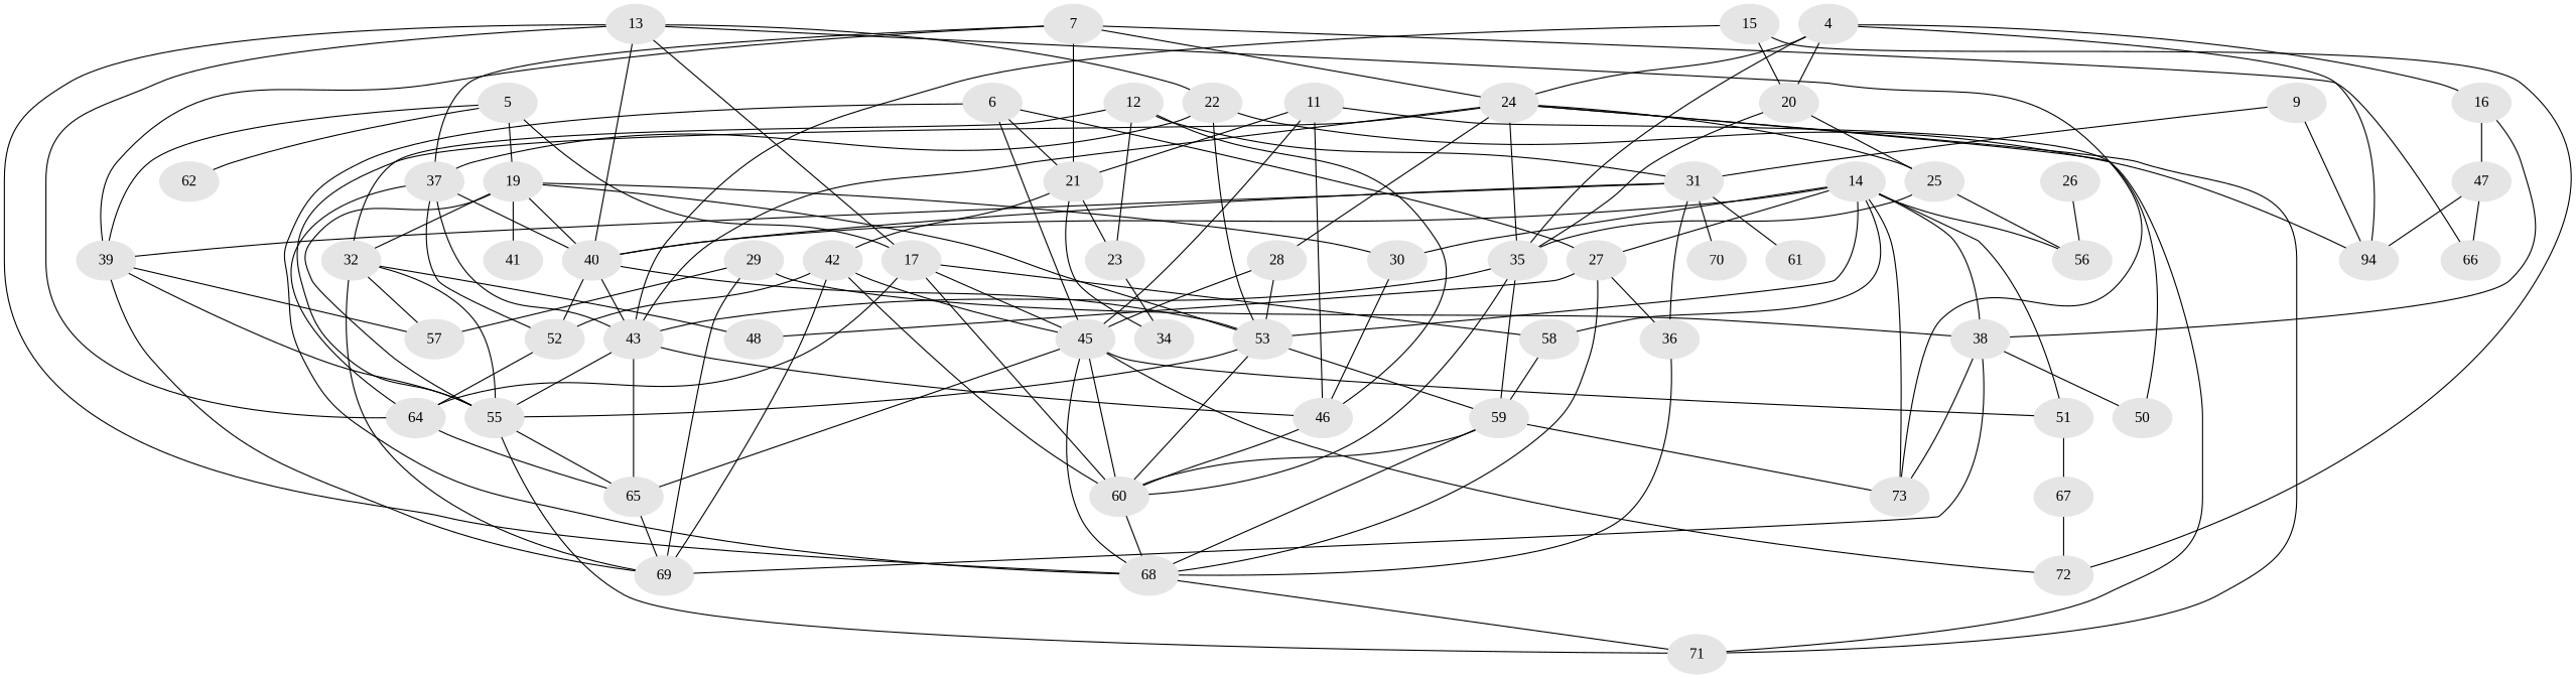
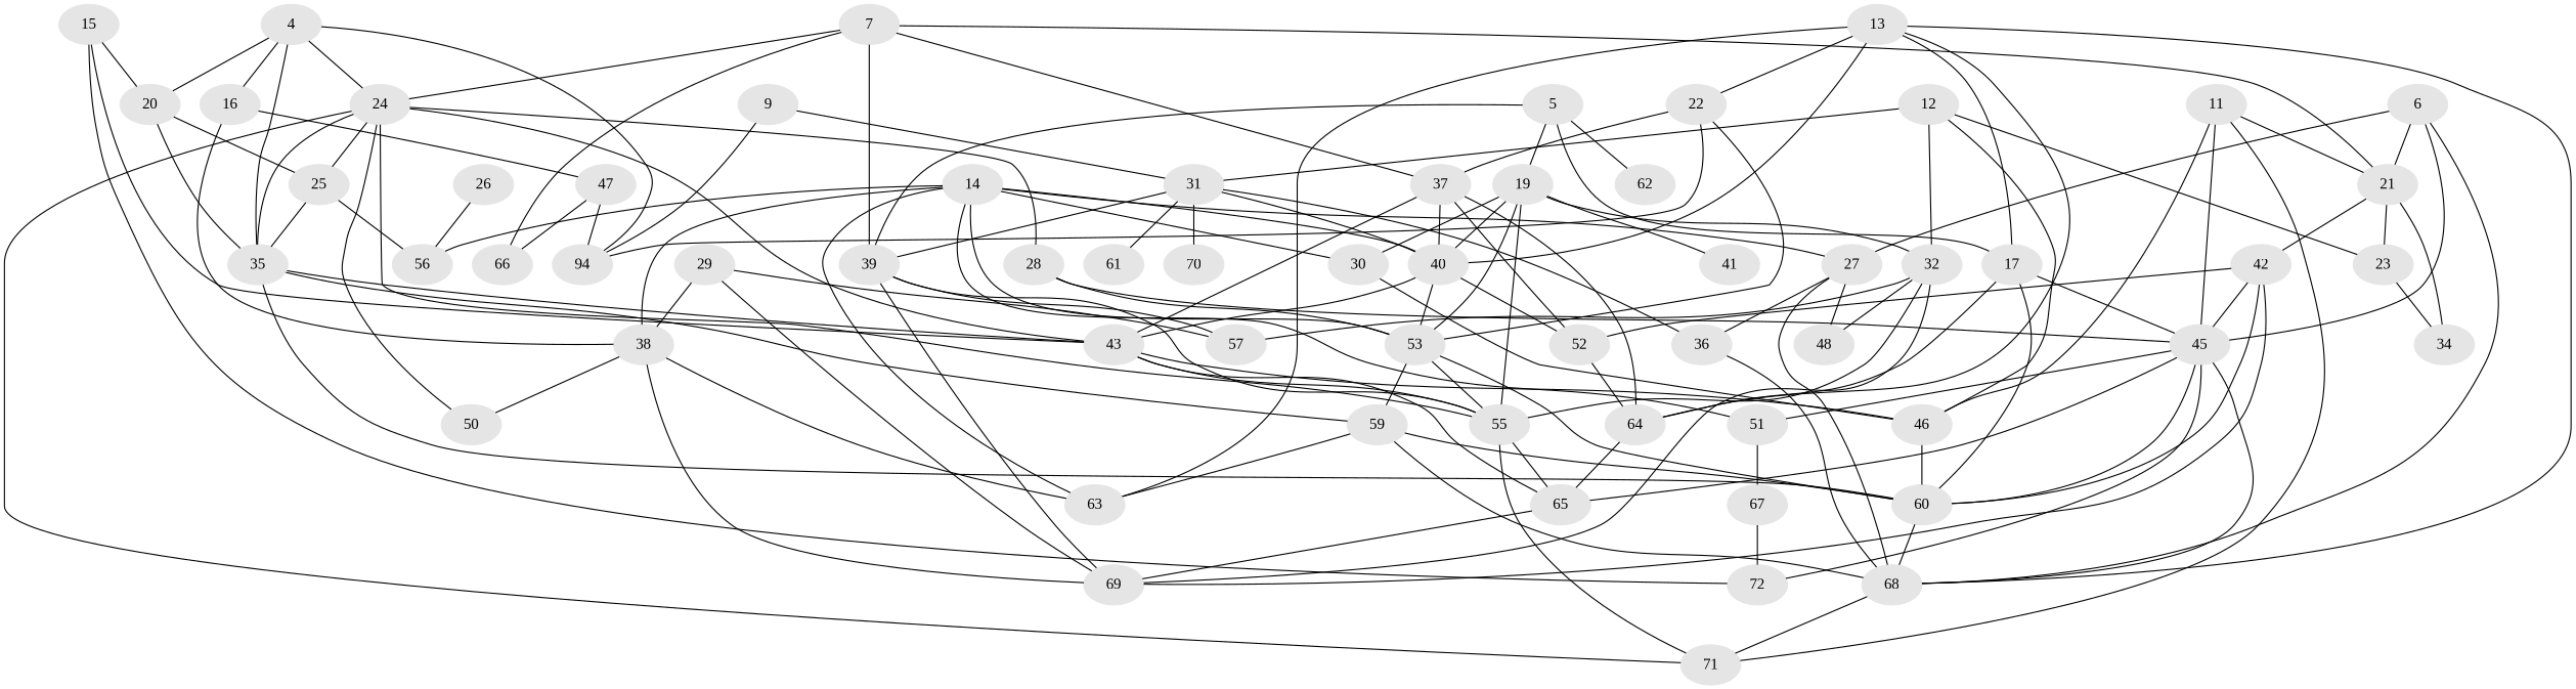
  graph {
    fontname="Liberation Serif"
    node [color=gray90 fontname="Liberation Serif" style=filled]
    edge [fontname="Liberation Serif" weight=1.0]
    43
    46
    55
    65
    67
    72
    4
    16
    20
    24
    35
    n12 [label=94]
    38
    47
    25
    71
    28
    50
    60
    59
    5
    17
    19
    39
    62
    45
    64
-   58
    32
    40
    30
    53
    41
    57
    69
    6
    21
    27
    68
    23
    34
    42
    36
    48
    51
    7
    37
    66
    52
    9
    31
    61
    70
    11
    12
    13
    22
-   63 [label=73]
+   63
    14
    56
    15
    26
    29
    43 -- 46
    43 -- 55
    43 -- 65
    46 -- 60
    55 -- 65
    55 -- 71
    65 -- 69
    67 -- 72
    4 -- 16
    4 -- 20
    4 -- 24
    4 -- 35
    4 -- n12
    16 -- 38
    16 -- 47
    20 -- 35
    20 -- 25
    24 -- 43
    24 -- 55
    24 -- 35
    24 -- 25
    24 -- 71
    24 -- 28
    24 -- 50
    35 -- 43
    35 -- 60
    35 -- 59
    38 -- 50
    38 -- 69
    38 -- 63
    47 -- n12
    47 -- 66
    25 -- 35
    25 -- 56
    28 -- 45
    28 -- 53
    60 -- 68
    59 -- 60
    59 -- 68
    59 -- 63
    5 -- 17
    5 -- 19
    5 -- 39
    5 -- 62
    17 -- 60
    17 -- 45
    17 -- 64
-   17 -- 58 [weight=2.0]
    19 -- 55
    19 -- 32
    19 -- 40
    19 -- 30
    19 -- 53
    19 -- 41 [weight=2.0]
    39 -- 55
    39 -- 57
    39 -- 69
    45 -- 65
    45 -- 72
    45 -- 60
    45 -- 68
    45 -- 51
    64 -- 65
-   58 -- 59
    32 -- 55 [weight=2.0]
    32 -- 57
    32 -- 69
    32 -- 48
    40 -- 43
    40 -- 53
    40 -- 52
    30 -- 46
    53 -- 55
    53 -- 60
    53 -- 59 [weight=2.0]
    6 -- 45
    6 -- 21
    6 -- 27
    6 -- 68
    21 -- 23
    21 -- 34
    21 -- 42
    27 -- 68
    27 -- 36
    27 -- 48
    68 -- 71
    23 -- 34
    42 -- 60
    42 -- 45
    42 -- 69
    42 -- 52
    36 -- 68
    51 -- 67
    7 -- 24
    7 -- 39
    7 -- 21
    7 -- 37
    7 -- 66
    37 -- 43
    37 -- 64
    37 -- 40
    37 -- 52
    52 -- 64
    9 -- n12
    9 -- 31
    31 -- 39
    31 -- 40
    31 -- 36
    31 -- 61
    31 -- 70
    11 -- 46
    11 -- 71
    11 -- 45
    11 -- 21
    12 -- 46
    12 -- 32
    12 -- 23
    12 -- 31
    13 -- 17
    13 -- 64
    13 -- 40
    13 -- 68
    13 -- 22
    13 -- 63
    22 -- n12
    22 -- 53 [weight=2.0]
    22 -- 37
    14 -- 38
-   14 -- 58
    14 -- 40
    14 -- 30
    14 -- 53 [weight=2.0]
    14 -- 27 [weight=2.0]
    14 -- 51
    14 -- 63
    14 -- 56
    15 -- 43
    15 -- 72
    15 -- 20
    26 -- 56
    29 -- 38
    29 -- 57
    29 -- 69
  }
